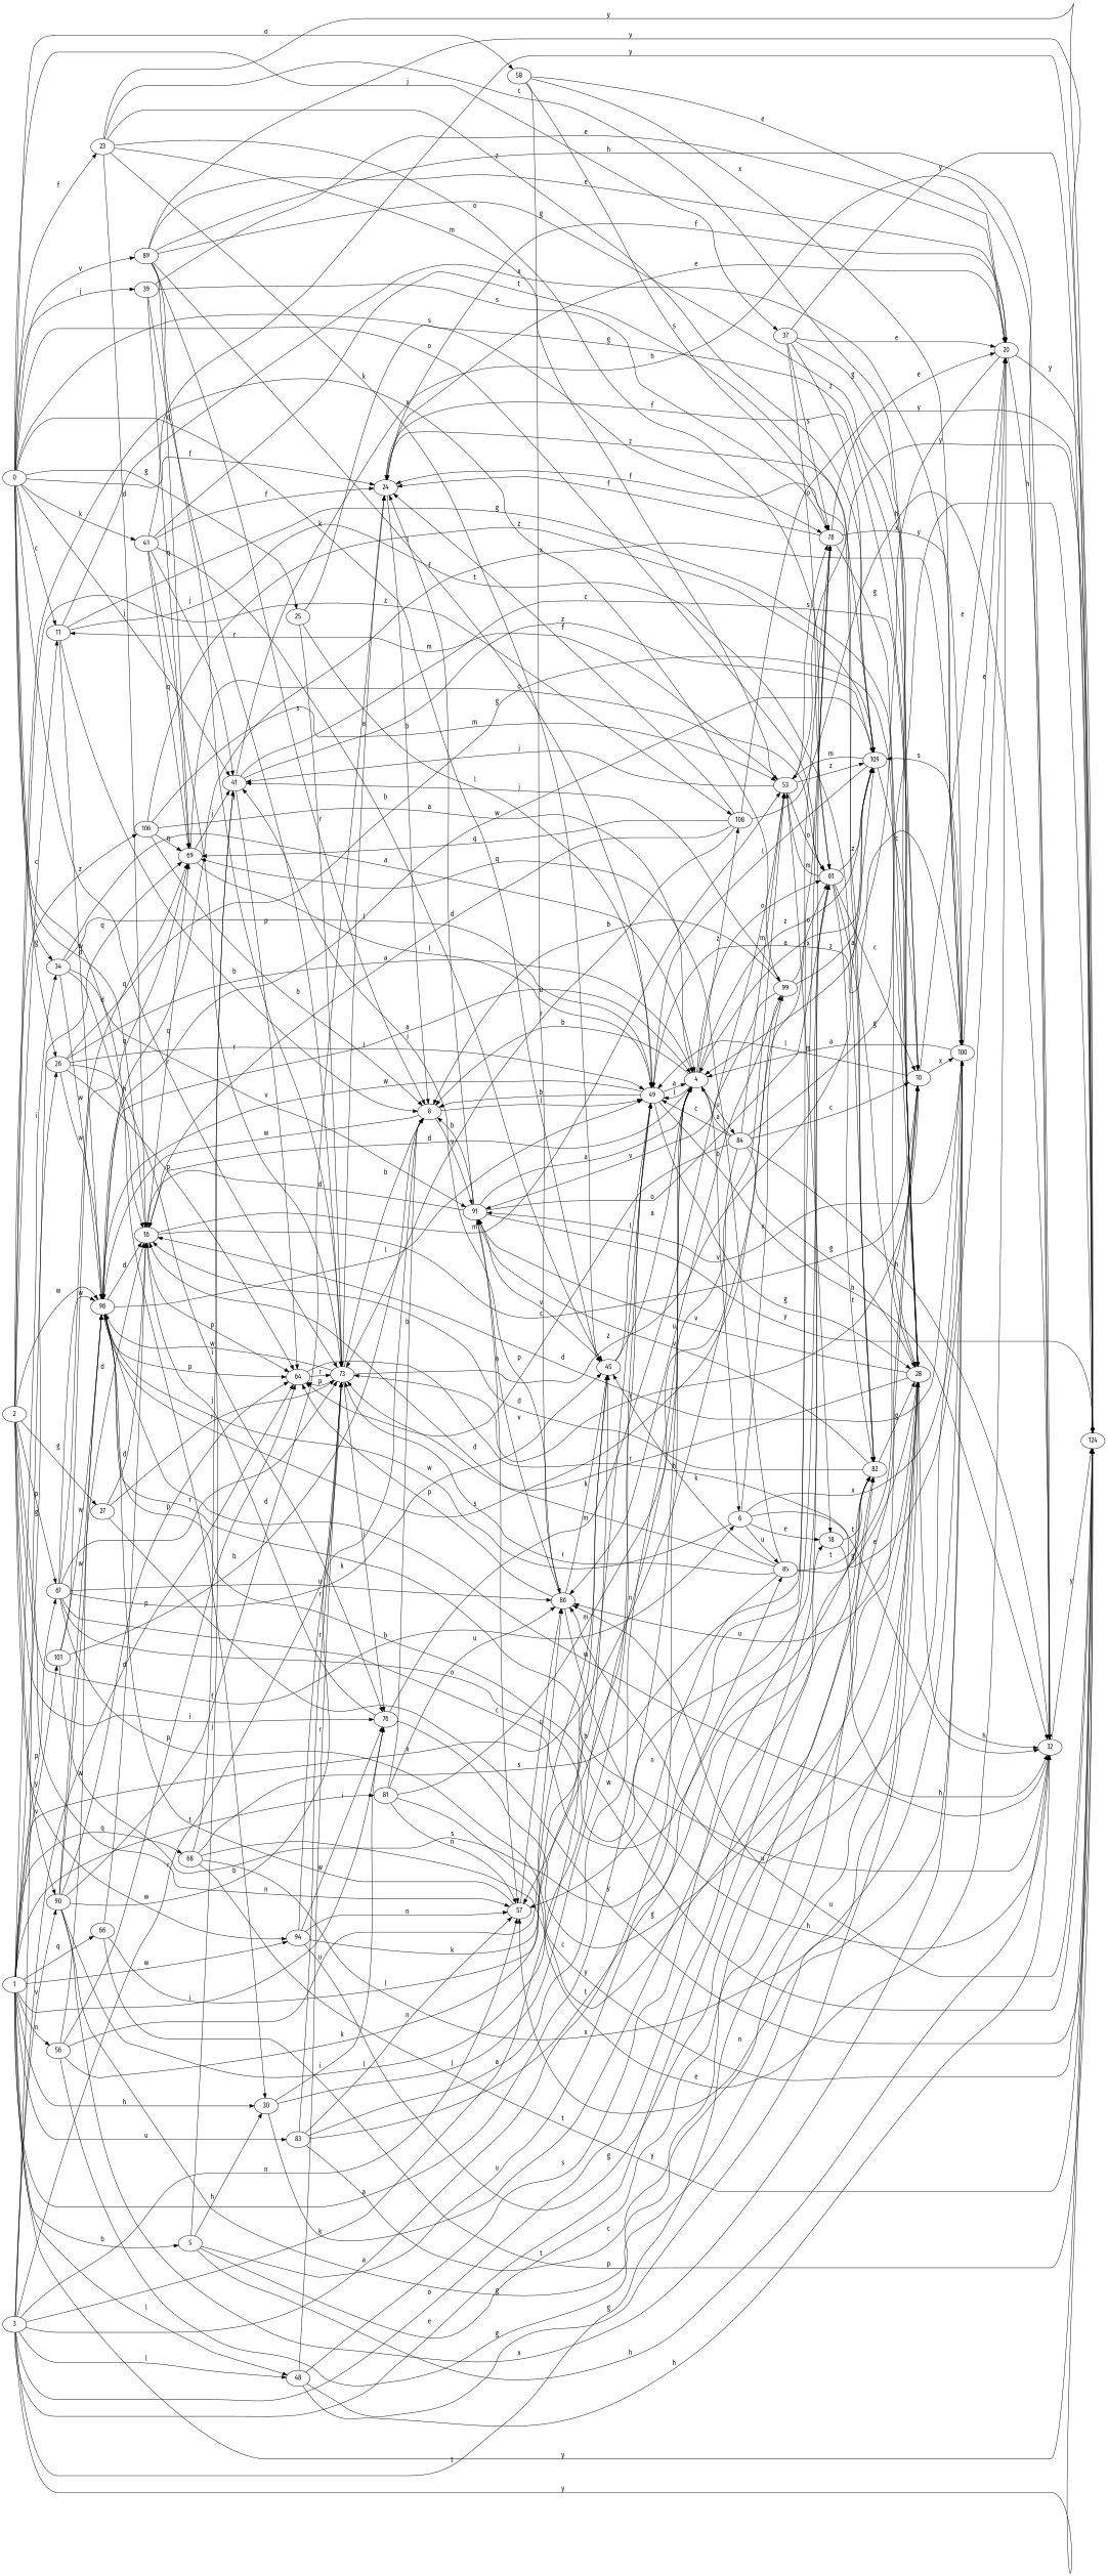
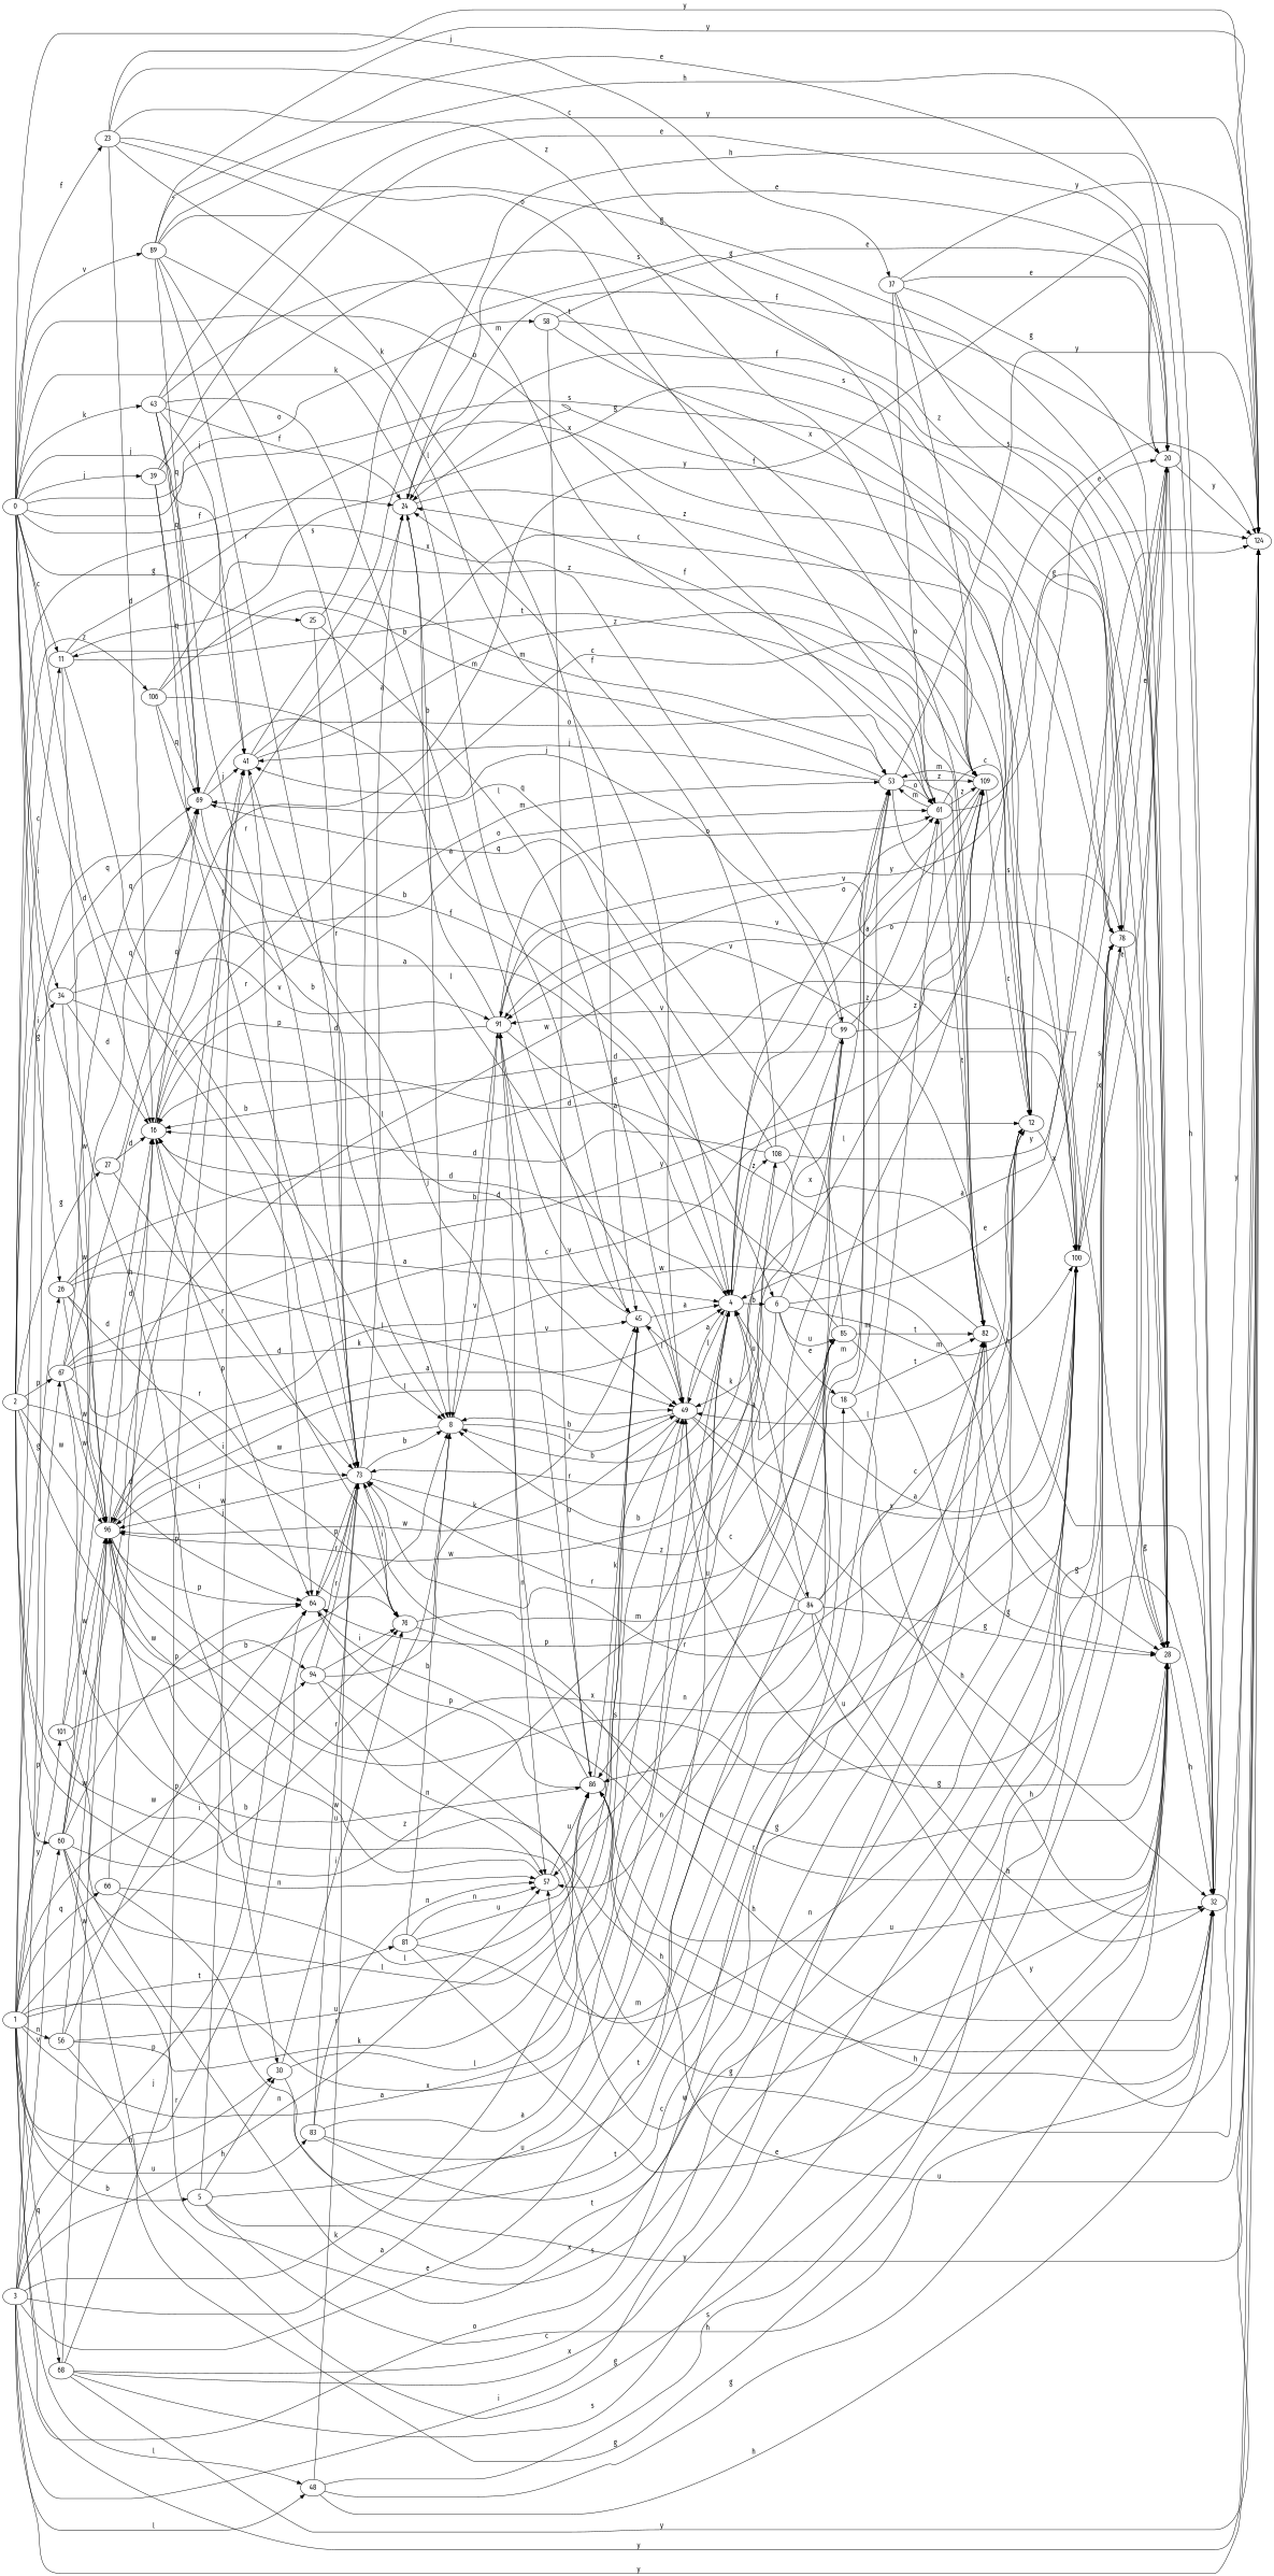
  strict digraph {
    fontname="Fira Sans"
    rankdir=LR
    node [fontname="Fira Sans"]
    edge [fontname="Fira Sans"]
    0
    11
    16
    23
    24
    25
    26
    30
    34
    37
    39
    41
    43
    45
    58
    61
    73
    78
    89
    96
    82
    8
    100
    28
    69
    64
    53
-   12 [label=10]
+   12
    n29 [label=124]
    109
    20
    49
    4
    n34 [label=76]
    91
    32
    86
    1
    5
    48
    56
    n42 [label=67]
    66
    68
    81
    83
    94
    99
    101
    6
    108
    84
    85
    57
    2
    27
-   90
+   90 [label=60]
    106
    18
    3
    0 -> 11 [label=c]
    0 -> 16 [label=d]
    0 -> 23 [label=f]
    0 -> 24 [label=f]
    0 -> 25 [label=g]
    0 -> 26 [label=g]
    0 -> 30 [label=h]
    0 -> 34 [label=i]
    0 -> 37 [label=j]
    0 -> 39 [label=j]
    0 -> 41 [label=j]
    0 -> 43 [label=k]
    0 -> 45 [label=k]
    0 -> 58 [label=o]
    0 -> 61 [label=o]
    0 -> 73 [label=r]
    0 -> 78 [label=s]
    0 -> 89 [label=v]
    11 -> 96 [label=w]
    11 -> 82 [label=t]
    11 -> 8 [label=b]
    11 -> 100 [label=x]
    11 -> 28 [label=g]
    16 -> 69 [label=q]
    16 -> 64 [label=p]
    16 -> 53 [label=m]
    16 -> 12 [label=c]
    23 -> 16 [label=d]
    23 -> 45 [label=k]
    23 -> 61 [label=o]
    23 -> 53 [label=m]
    23 -> 12 [label=c]
    23 -> n29 [label=y]
    23 -> 109 [label=z]
    24 -> 8 [label=b]
    24 -> 109 [label=z]
    24 -> 20 [label=e]
    25 -> 73 [label=r]
    25 -> 28 [label=g]
    25 -> 49 [label=l]
    26 -> 96 [label=w]
    26 -> 28 [label=g]
    26 -> 64 [label=p]
    26 -> 49 [label=l]
    26 -> 4 [label=a]
    26 -> n34 [label=i]
    30 -> 82 [label=t]
    30 -> 49 [label=l]
    30 -> n34 [label=i]
    34 -> 16 [label=d]
    34 -> 96 [label=w]
    34 -> 49 [label=l]
    34 -> 4 [label=a]
    34 -> 91 [label=v]
    37 -> 61 [label=o]
    37 -> 78 [label=s]
    37 -> 28 [label=g]
    37 -> n29 [label=y]
    37 -> 109 [label=z]
    37 -> 20 [label=e]
    39 -> 73 [label=r]
    39 -> 78 [label=s]
    39 -> 69 [label=q]
    39 -> 20 [label=e]
    41 -> 64 [label=p]
    41 -> 12 [label=c]
    41 -> 109 [label=z]
    41 -> 32 [label=h]
    43 -> 24 [label=f]
    43 -> 41 [label=j]
    43 -> 45 [label=b]
    43 -> 73 [label=r]
    43 -> 82 [label=t]
    43 -> 69 [label=q]
    43 -> n29 [label=y]
    45 -> 49 [label=l]
    45 -> 4 [label=a]
    45 -> 91 [label=v]
    58 -> 78 [label=s]
    58 -> 100 [label=x]
    58 -> 20 [label=e]
    58 -> 86 [label=u]
    61 -> 82 [label=t]
    61 -> 28 [label=g]
    61 -> 53 [label=m]
    61 -> 12 [label=c]
    61 -> 109 [label=z]
    73 -> 24 [label=a]
    73 -> 96 [label=w]
    73 -> 8 [label=b]
    73 -> 64 [label=p]
    73 -> 109 [label=z]
    73 -> n34 [label=i]
    78 -> 24 [label=f]
    78 -> 100 [label=x]
    78 -> 28 [label=g]
    78 -> 20 [label=e]
    89 -> 73 [label=r]
    89 -> 8 [label=s]
    89 -> 28 [label=g]
    89 -> 69 [label=q]
    89 -> n29 [label=y]
    89 -> 20 [label=e]
    89 -> 49 [label=l]
    89 -> 32 [label=h]
    96 -> 16 [label=d]
    96 -> 78 [label=s]
    96 -> 100 [label=x]
    96 -> 64 [label=p]
    96 -> 49 [label=l]
    96 -> 4 [label=a]
    96 -> 32 [label=h]
    82 -> 16 [label=d]
    82 -> 24 [label=f]
    82 -> 28 [label=g]
    82 -> 91 [label=v]
    8 -> 96 [label=w]
    8 -> 49 [label=l]
    8 -> 91 [label=v]
    100 -> 16 [label=d]
-   100 -> 109 [label=s]
+   100 -> 78 [label=s]
    100 -> 20 [label=e]
    100 -> 4 [label=a]
    100 -> 91 [label=v]
    100 -> 86 [label=u]
    100 -> 57 [label=n]
    28 -> 24 [label=f]
    28 -> 73 [label=r]
    28 -> 91 [label=v]
    28 -> 32 [label=h]
    28 -> 86 [label=u]
    69 -> 41 [label=j]
    69 -> 61 [label=o]
    69 -> 49 [label=l]
    64 -> 73 [label=r]
    64 -> 32 [label=h]
    53 -> 11 [label=m]
    53 -> 41 [label=j]
    53 -> 61 [label=o]
    53 -> 78 [label=s]
    53 -> n29 [label=y]
    53 -> 109 [label=z]
    12 -> 73 [label=r]
    12 -> 100 [label=x]
    12 -> 20 [label=e]
    12 -> 49 [label=l]
    n29 -> 96 [label=w]
    n29 -> 86 [label=u]
    109 -> 96 [label=w]
    109 -> 53 [label=m]
    109 -> 12 [label=c]
    109 -> 49 [label=l]
    109 -> 4 [label=a]
    20 -> 24 [label=f]
    20 -> n29 [label=y]
    20 -> 4 [label=a]
    20 -> 32 [label=h]
    49 -> 96 [label=w]
    49 -> 8 [label=b]
    49 -> 100 [label=x]
    49 -> 28 [label=g]
    49 -> 4 [label=a]
    49 -> 32 [label=h]
    4 -> 16 [label=d]
    4 -> 61 [label=o]
    4 -> 8 [label=b]
    4 -> 109 [label=z]
    4 -> 49 [label=l]
    4 -> 6 [label=b]
    4 -> 108 [label=z]
    4 -> 84 [label=u]
    n34 -> 16 [label=d]
    n34 -> 28 [label=g]
    n34 -> 53 [label=m]
    91 -> 16 [label=d]
    91 -> 24 [label=f]
    91 -> 61 [label=o]
    91 -> 8 [label=b]
    91 -> n29 [label=y]
    91 -> 4 [label=a]
    91 -> 57 [label=n]
    32 -> 96 [label=w]
    32 -> n29 [label=y]
    86 -> 41 [label=j]
    86 -> 45 [label=k]
    86 -> 64 [label=p]
    86 -> 91 [label=v]
    86 -> 32 [label=h]
    1 -> 26 [label=g]
    1 -> 30 [label=h]
    1 -> 34 [label=i]
    1 -> n29 [label=y]
    1 -> 4 [label=a]
    1 -> n34 [label=i]
    1 -> 5 [label=b]
    1 -> 48 [label=l]
    1 -> 56 [label=n]
    1 -> n42 [label=p]
    1 -> 66 [label=q]
    1 -> 68 [label=q]
    1 -> 81 [label=t]
    1 -> 83 [label=u]
    1 -> 94 [label=w]
    1 -> 99 [label=x]
    1 -> 101 [label=y]
    5 -> 30 [label=h]
    5 -> 41 [label=j]
    5 -> 82 [label=t]
    5 -> 32 [label=h]
    5 -> 85 [label=u]
    48 -> 73 [label=r]
    48 -> 78 [label=s]
    48 -> 28 [label=g]
    48 -> 32 [label=h]
    56 -> 45 [label=k]
    56 -> 96 [label=w]
    56 -> 28 [label=g]
    56 -> 64 [label=p]
    56 -> 86 [label=u]
    n42 -> 45 [label=k]
    n42 -> 61 [label=o]
    n42 -> 73 [label=r]
    n42 -> 96 [label=w]
    n42 -> 69 [label=q]
    n42 -> 12 [label=c]
    n42 -> n29 [label=y]
    n42 -> 86 [label=u]
    66 -> 16 [label=d]
-   66 -> n29 [label=p]
+   66 -> n29 [label=y]
    66 -> 49 [label=l]
    68 -> 41 [label=j]
    68 -> 78 [label=s]
+   68 -> 96 [label=w]
    68 -> 100 [label=x]
    68 -> 12 [label=c]
    68 -> n29 [label=y]
    81 -> 8 [label=b]
    81 -> 53 [label=m]
    81 -> 20 [label=e]
    81 -> 86 [label=u]
    81 -> 57 [label=n]
    83 -> 73 [label=r]
    83 -> 82 [label=t]
    83 -> 12 [label=c]
    83 -> 4 [label=a]
    83 -> 57 [label=n]
    94 -> 45 [label=k]
    94 -> 73 [label=r]
    94 -> 28 [label=g]
    94 -> n34 [label=i]
    94 -> 57 [label=n]
    99 -> 41 [label=j]
    99 -> 61 [label=o]
    99 -> 8 [label=b]
    99 -> 109 [label=z]
    99 -> 91 [label=v]
    99 -> 86 [label=u]
    101 -> 78 [label=s]
    101 -> 96 [label=w]
    101 -> 8 [label=b]
    101 -> 69 [label=q]
    6 -> 96 [label=w]
-   6 -> 100 [label=x]
+   6 -> 100 [label=m]
    6 -> 20 [label=e]
    6 -> 99 [label=x]
    6 -> 85 [label=u]
    6 -> 18 [label=e]
    108 -> 16 [label=d]
    108 -> 24 [label=f]
    108 -> 73 [label=r]
    108 -> 69 [label=q]
    108 -> n29 [label=y]
    108 -> 32 [label=h]
    84 -> 28 [label=g]
    84 -> 64 [label=p]
    84 -> 53 [label=m]
    84 -> 12 [label=c]
    84 -> n29 [label=y]
    84 -> 49 [label=c]
    84 -> 4 [label=a]
    84 -> 32 [label=h]
    84 -> 57 [label=n]
    85 -> 16 [label=d]
    85 -> 45 [label=k]
    85 -> 73 [label=r]
    85 -> 82 [label=t]
    85 -> 28 [label=g]
    85 -> 69 [label=q]
    85 -> 57 [label=n]
    57 -> 96 [label=w]
    57 -> 86 [label=u]
    2 -> 11 [label=c]
    2 -> 96 [label=w]
    2 -> n34 [label=i]
    2 -> n42 [label=p]
    2 -> 94 [label=w]
    2 -> 99 [label=x]
    2 -> 6 [label=b]
    2 -> 108 [label=z]
    2 -> 57 [label=n]
    2 -> 27 [label=g]
    2 -> 90 [label=v]
    2 -> 106 [label=z]
    27 -> 16 [label=d]
    27 -> 73 [label=r]
    27 -> n29 [label=y]
    90 -> 16 [label=d]
    90 -> 24 [label=f]
    90 -> 96 [label=w]
    90 -> 8 [label=b]
    90 -> 100 [label=x]
    90 -> 28 [label=g]
    90 -> 64 [label=p]
    90 -> 49 [label=l]
    106 -> 8 [label=b]
    106 -> 69 [label=q]
    106 -> 53 [label=m]
    106 -> 109 [label=z]
    106 -> 4 [label=a]
    18 -> 82 [label=t]
-   53 -> 18 [label=m]
+   18 -> 53 [label=m]
    18 -> 32 [label=h]
    3 -> 45 [label=k]
    3 -> 61 [label=o]
    3 -> 73 [label=r]
-   3 -> 82 [label=t]
+   3 -> 82 [label=i]
    3 -> 69 [label=q]
    3 -> 64 [label=p]
    3 -> n29 [label=y]
    3 -> 4 [label=a]
    3 -> 48 [label=l]
    3 -> 57 [label=n]
    3 -> 90 [label=v]
    3 -> 18 [label=e]
  }
